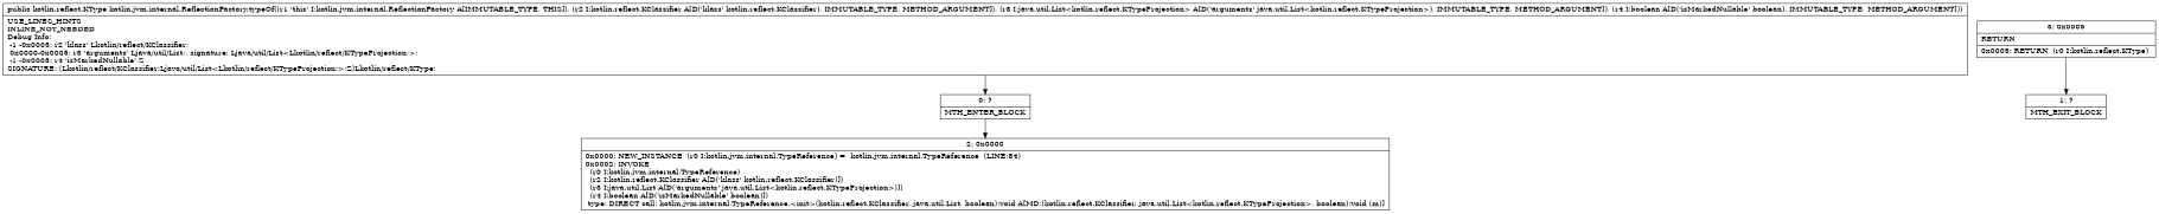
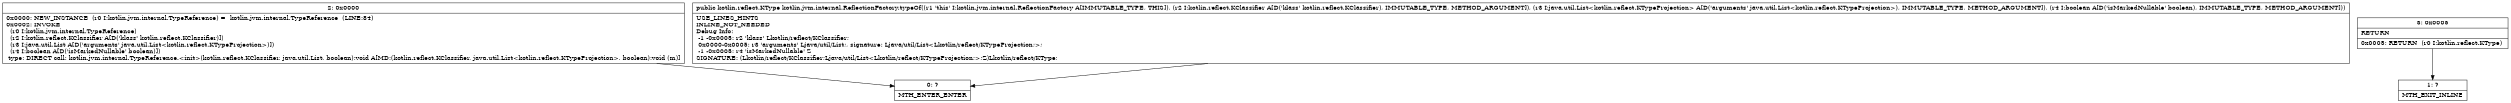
  digraph {
    node [shape=record]
-   n1 [label="{0\:\ ?|MTH_ENTER_BLOCK\l}"]
+   n1 [label="{0\:\ ?|MTH_ENTER_ENTER\l}"]
    n2 [label="{2\:\ 0x0000|0x0000: NEW_INSTANCE  (r0 I:kotlin.jvm.internal.TypeReference) =  kotlin.jvm.internal.TypeReference  (LINE:84)\l0x0002: INVOKE  \l  (r0 I:kotlin.jvm.internal.TypeReference)\l  (r2 I:kotlin.reflect.KClassifier A[D('klass' kotlin.reflect.KClassifier)])\l  (r3 I:java.util.List A[D('arguments' java.util.List\<kotlin.reflect.KTypeProjection\>)])\l  (r4 I:boolean A[D('isMarkedNullable' boolean)])\l type: DIRECT call: kotlin.jvm.internal.TypeReference.\<init\>(kotlin.reflect.KClassifier, java.util.List, boolean):void A[MD:(kotlin.reflect.KClassifier, java.util.List\<kotlin.reflect.KTypeProjection\>, boolean):void (m)]\l}"]
    n3 [label="{3\:\ 0x0005|RETURN\l|0x0005: RETURN  (r0 I:kotlin.reflect.KType) \l}"]
-   n4 [label="{1\:\ ?|MTH_EXIT_BLOCK\l}"]
+   n4 [label="{1\:\ ?|MTH_EXIT_INLINE\l}"]
    n5 [label="{public kotlin.reflect.KType kotlin.jvm.internal.ReflectionFactory.typeOf((r1 'this' I:kotlin.jvm.internal.ReflectionFactory A[IMMUTABLE_TYPE, THIS]), (r2 I:kotlin.reflect.KClassifier A[D('klass' kotlin.reflect.KClassifier), IMMUTABLE_TYPE, METHOD_ARGUMENT]), (r3 I:java.util.List\<kotlin.reflect.KTypeProjection\> A[D('arguments' java.util.List\<kotlin.reflect.KTypeProjection\>), IMMUTABLE_TYPE, METHOD_ARGUMENT]), (r4 I:boolean A[D('isMarkedNullable' boolean), IMMUTABLE_TYPE, METHOD_ARGUMENT]))  | USE_LINES_HINTS\lINLINE_NOT_NEEDED\lDebug Info:\l  \-1 \-0x0005: r2 'klass' Lkotlin\/reflect\/KClassifier;\l  0x0000\-0x0005: r3 'arguments' Ljava\/util\/List;, signature: Ljava\/util\/List\<Lkotlin\/reflect\/KTypeProjection;\>;\l  \-1 \-0x0005: r4 'isMarkedNullable' Z\lSIGNATURE: (Lkotlin\/reflect\/KClassifier;Ljava\/util\/List\<Lkotlin\/reflect\/KTypeProjection;\>;Z)Lkotlin\/reflect\/KType;\l}"]
-   n1 -> n2
+   n2 -> n1
    n3 -> n4
    n5 -> n1
  }
